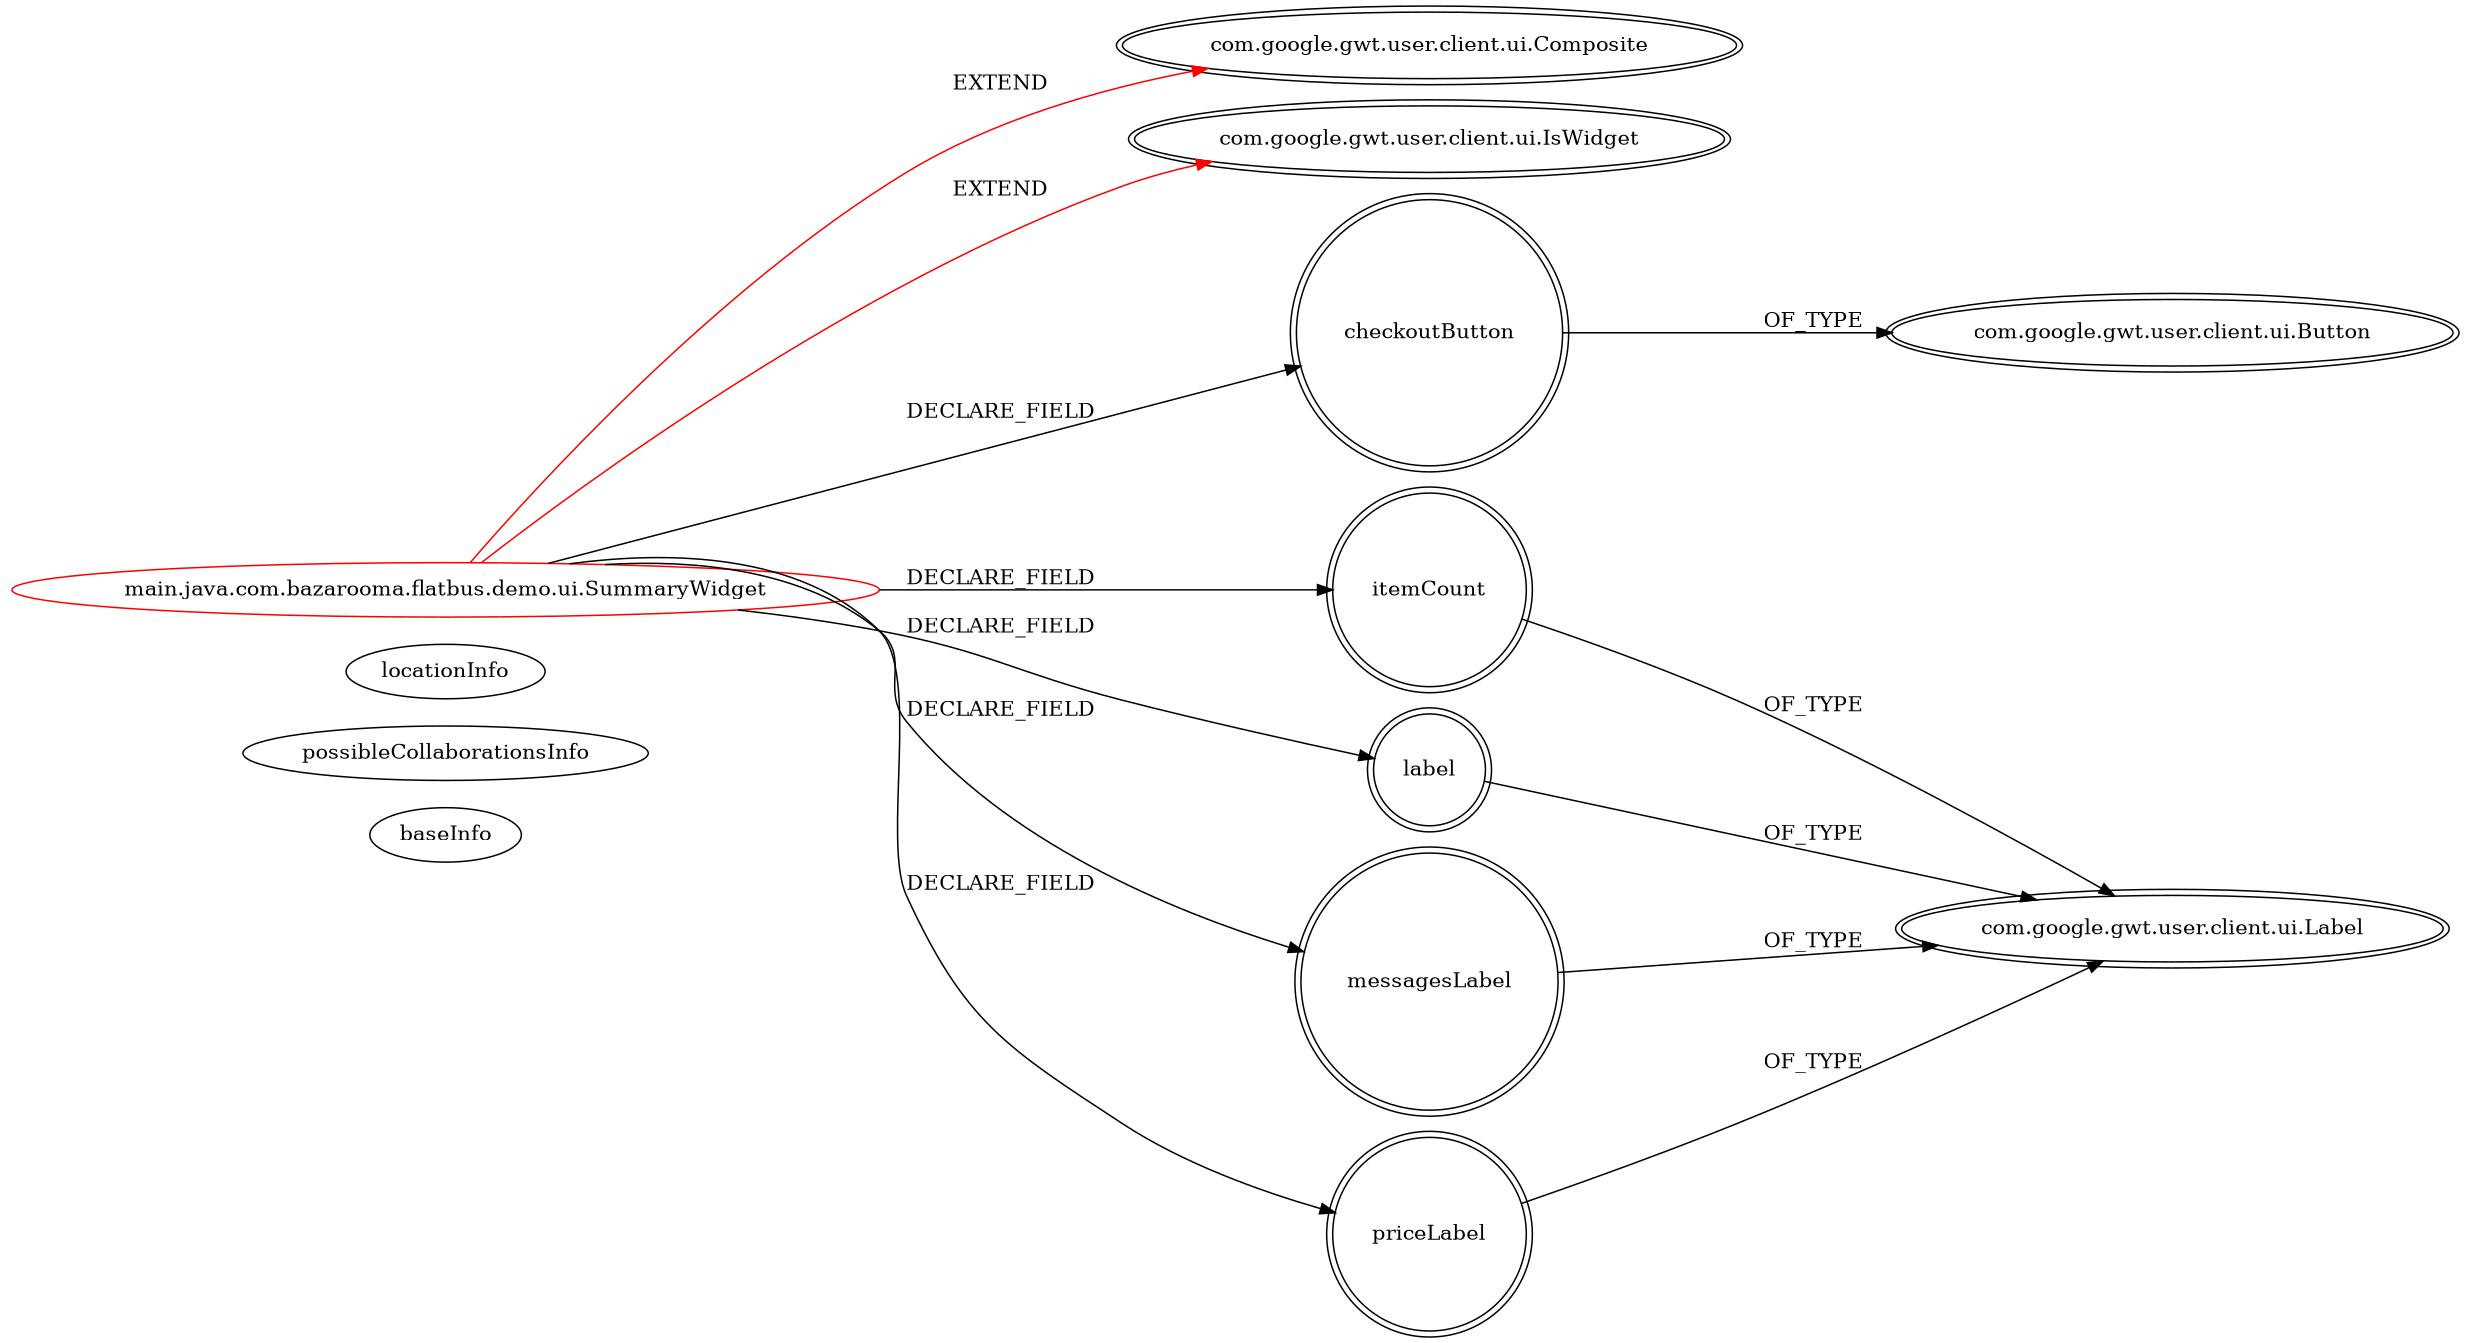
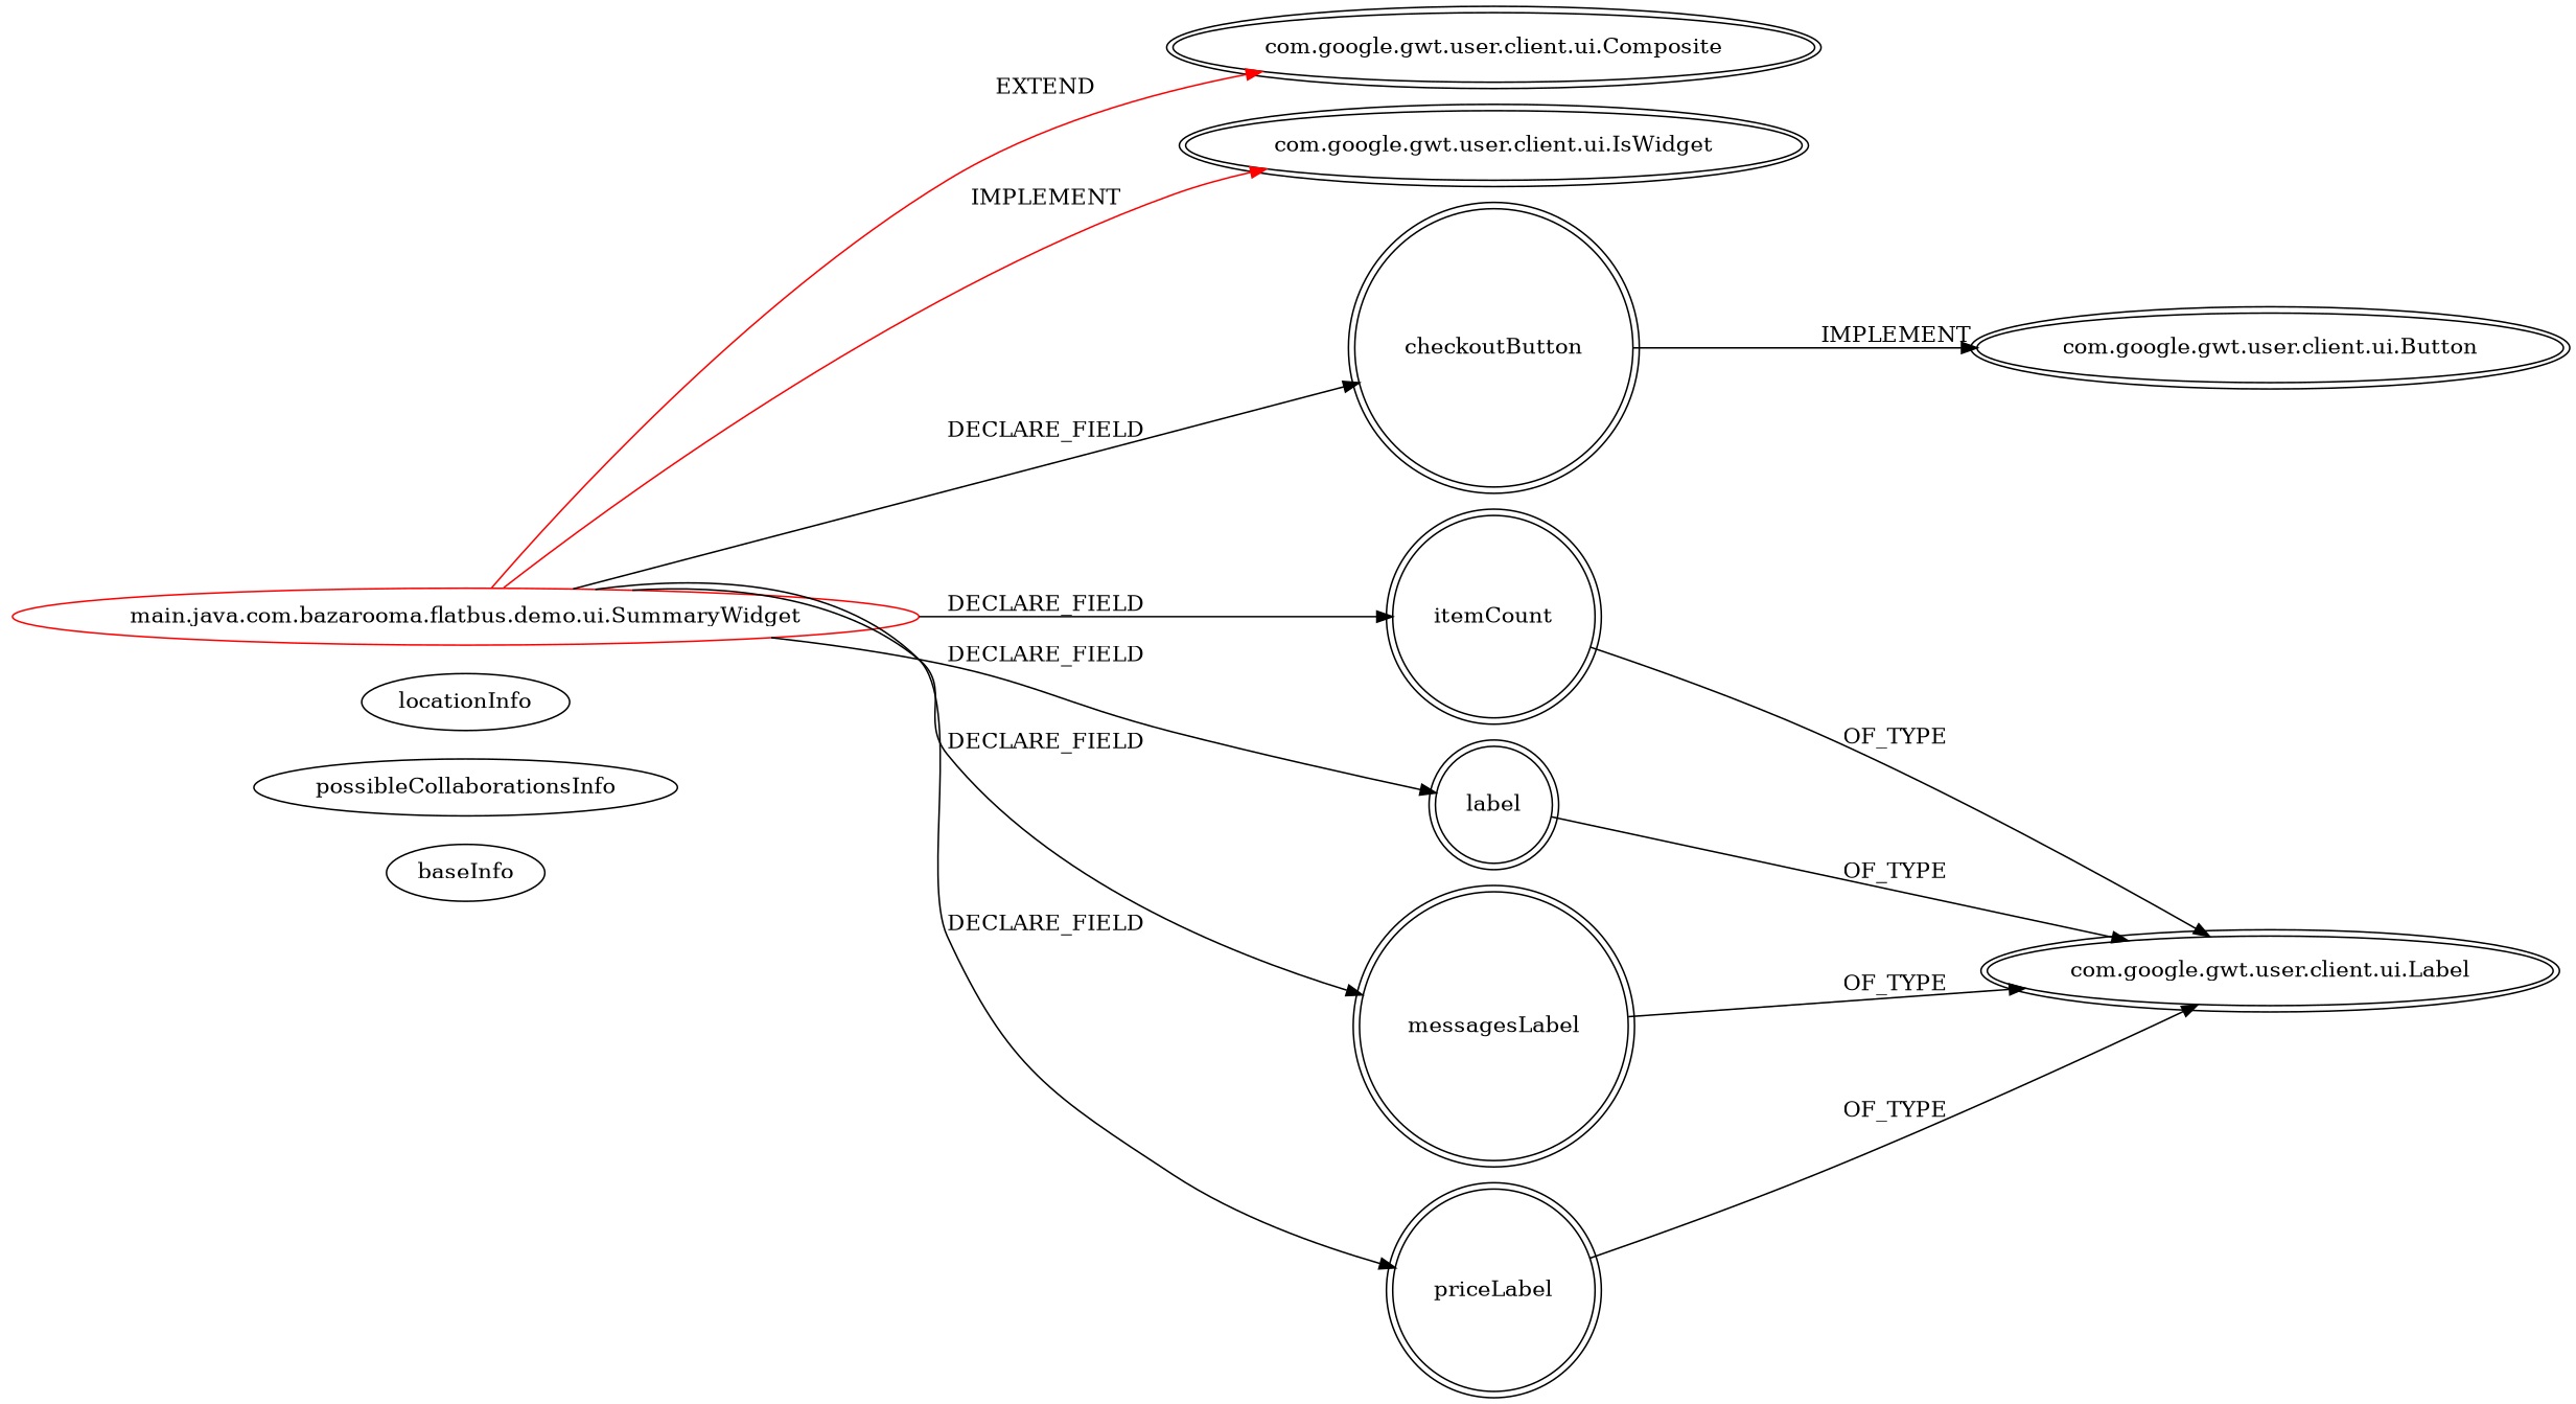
  digraph {
    rankdir=LR
    node [isFrameworkType=true vertexType=FIELD_DECLARATION peripheries=2]
    baseInfo [category=extension_graph graphId=1349 isAnonymous=false possibleRelation=false isFrameworkType="" vertexType="" peripheries=""]
    possibleCollaborationsInfo [isFrameworkType="" vertexType="" peripheries=""]
    locationInfo [contextSignature=SummaryWidget filePath="/ggeorgovassilis-flatbus/flatbus-master/flatbus-test/src/main/java/com/bazarooma/flatbus/demo/ui/SummaryWidget.java" graphId=1349 projectName="ggeorgovassilis-flatbus" isFrameworkType="" vertexType="" peripheries=""]
    n4 [color=red isFrameworkType=false label="main.java.com.bazarooma.flatbus.demo.ui.SummaryWidget" vertexType=ROOT_CLIENT_CLASS_DECLARATION peripheries=""]
    n5 [label="com.google.gwt.user.client.ui.Composite" vertexType=FRAMEWORK_CLASS_TYPE]
    n6 [label="com.google.gwt.user.client.ui.IsWidget" vertexType=FRAMEWORK_INTERFACE_TYPE]
    n7 [label=checkoutButton shape=circle]
    n8 [label=itemCount shape=circle]
    n9 [label=label shape=circle]
    n10 [label=messagesLabel shape=circle]
    n11 [label=priceLabel shape=circle]
    n12 [label="com.google.gwt.user.client.ui.Button" vertexType=FRAMEWORK_CLASS_TYPE]
    n13 [label="com.google.gwt.user.client.ui.Label" vertexType=FRAMEWORK_CLASS_TYPE]
    n4 -> n5 [color=red label=EXTEND]
-   n4 -> n6 [color=red label=EXTEND]
+   n4 -> n6 [color=red label=IMPLEMENT]
    n4 -> n7 [label=DECLARE_FIELD]
    n4 -> n8 [label=DECLARE_FIELD]
    n4 -> n9 [label=DECLARE_FIELD]
    n4 -> n10 [label=DECLARE_FIELD]
    n4 -> n11 [label=DECLARE_FIELD]
-   n7 -> n12 [label=OF_TYPE]
+   n7 -> n12 [label=IMPLEMENT]
    n8 -> n13 [label=OF_TYPE]
    n9 -> n13 [label=OF_TYPE]
    n10 -> n13 [label=OF_TYPE]
    n11 -> n13 [label=OF_TYPE]
  }
